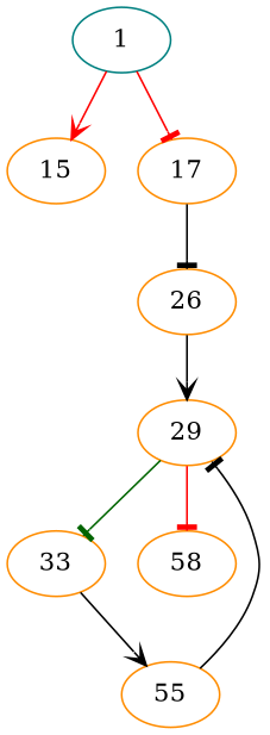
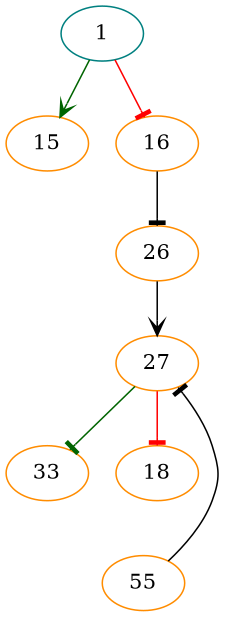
  strict digraph {
    node [color=darkorange]
    edge [arrowhead=tee]
    1 [color=teal entry=true]
    15
-   17
+   17 [label=16]
    26
-   27 [label=29]
+   27
    33
-   58
+   58 [label=18]
    55
-   1 -> 15 [arrowhead=vee color=red cond=true]
+   1 -> 15 [arrowhead=vee color=darkgreen cond=true]
    1 -> 17 [color=red cond=false]
    17 -> 26
    26 -> 27 [arrowhead=vee]
    27 -> 33 [color=darkgreen cond=true]
    27 -> 58 [color=red cond=false]
-   33 -> 55 [arrowhead=vee]
    55 -> 27
  }
